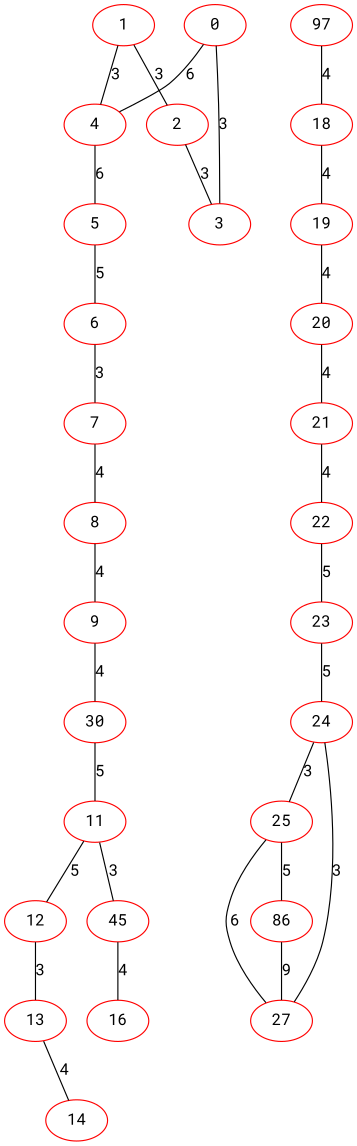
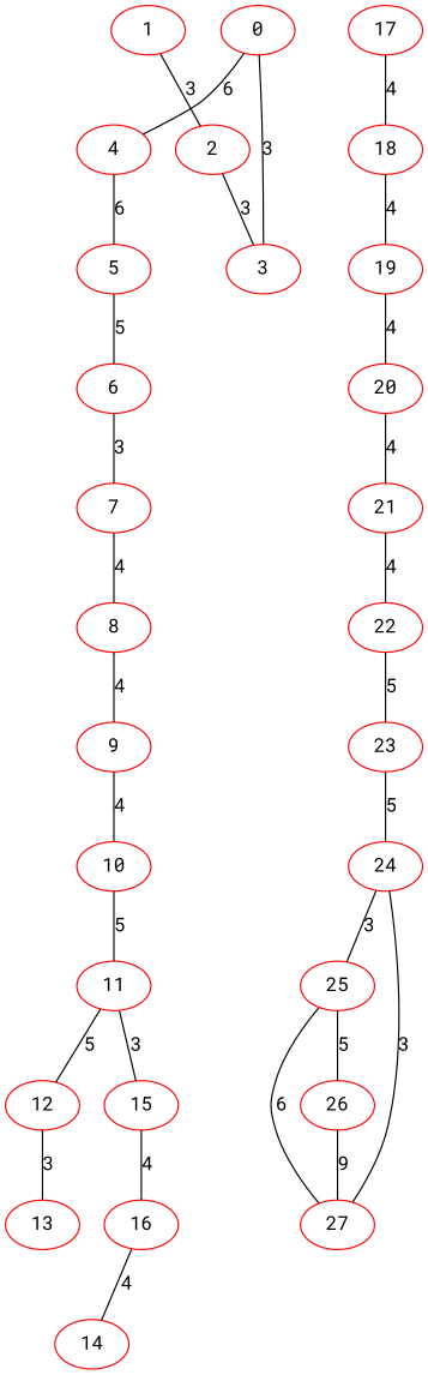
  graph {
    fontname="Roboto Mono"
    node [color=red fontname="Roboto Mono" weight=1]
    edge [fontname="Roboto Mono"]
    0
    4
    3
    1
    2
    5
    6
    7
    8
    9
-   10 [label=30]
+   10
    11
    12
-   15 [label=45]
+   15
    13
    14
    16
-   17 [label=97]
+   17
    18
    19
    20
    21
    22
    23
    24
    25
    27
-   26 [label=86]
+   26
    0 -- 4 [label=6]
    0 -- 3 [label=3]
    4 -- 5 [label=6]
-   1 -- 4 [label=3]
    1 -- 2 [label=3]
    2 -- 3 [label=3]
    5 -- 6 [label=5]
    6 -- 7 [label=3]
    7 -- 8 [label=4]
    8 -- 9 [label=4]
    9 -- 10 [label=4]
    10 -- 11 [label=5]
    11 -- 12 [label=5]
    11 -- 15 [label=3]
    12 -- 13 [label=3]
    15 -- 16 [label=4]
-   13 -- 14 [label=4]
+   16 -- 14 [label=4]
    17 -- 18 [label=4]
    18 -- 19 [label=4]
    19 -- 20 [label=4]
    20 -- 21 [label=4]
    21 -- 22 [label=4]
    22 -- 23 [label=5]
    23 -- 24 [label=5]
    24 -- 25 [label=3]
    24 -- 27 [label=3]
    25 -- 27 [label=6]
    25 -- 26 [label=5]
    26 -- 27 [label=9]
  }
